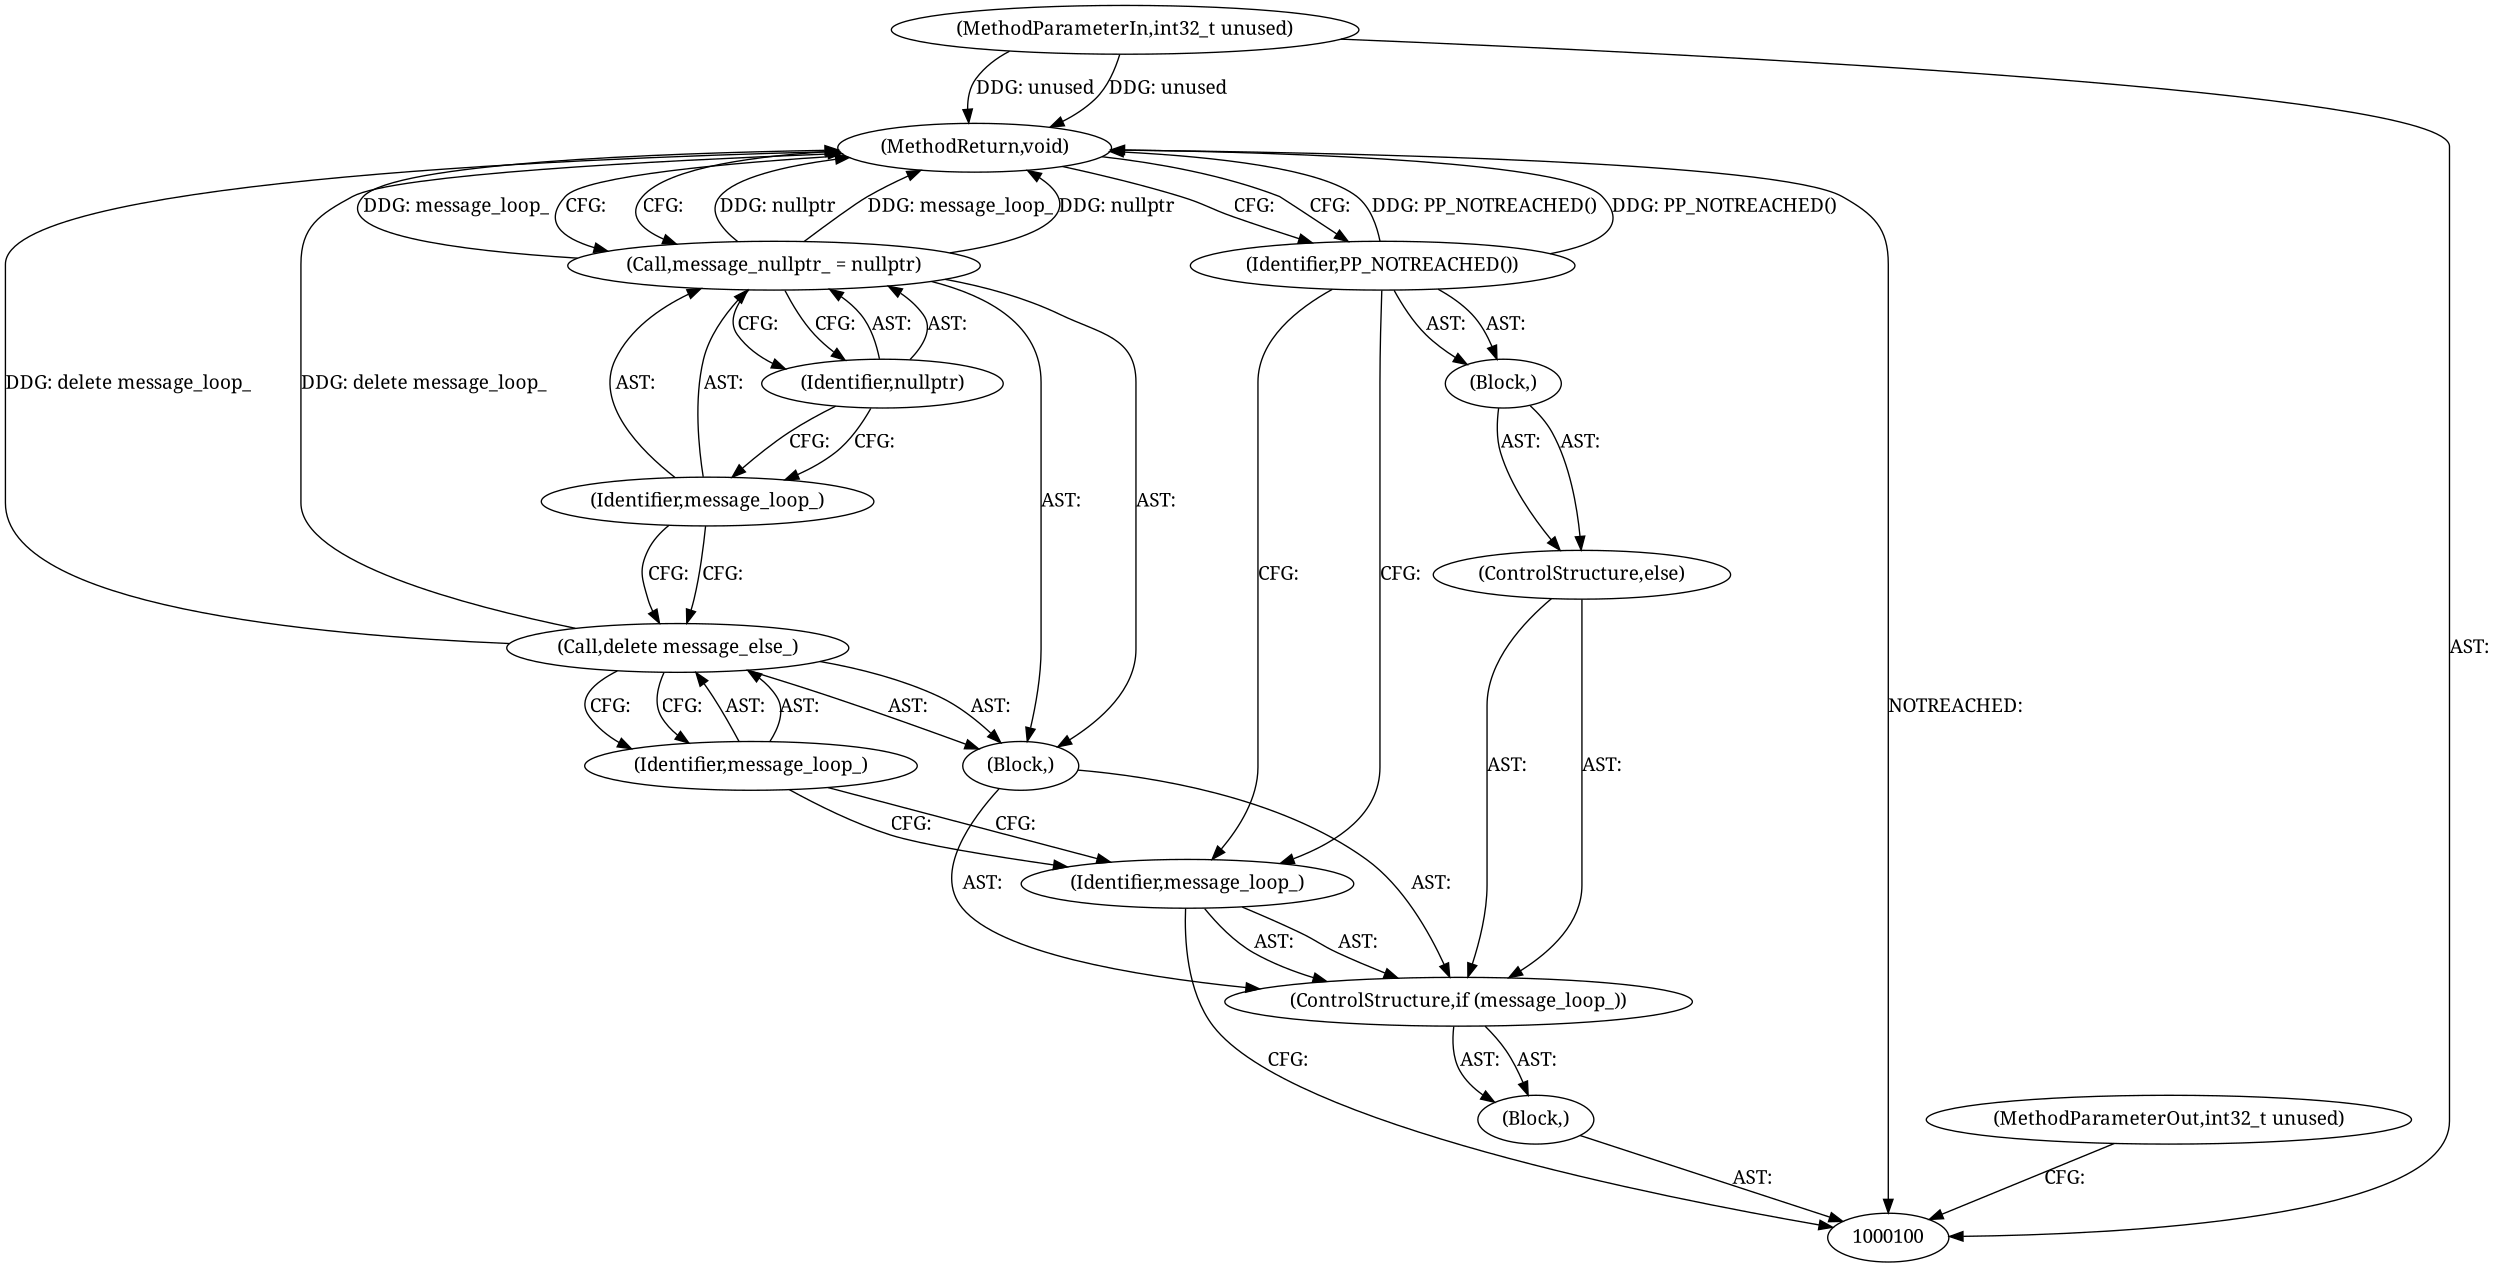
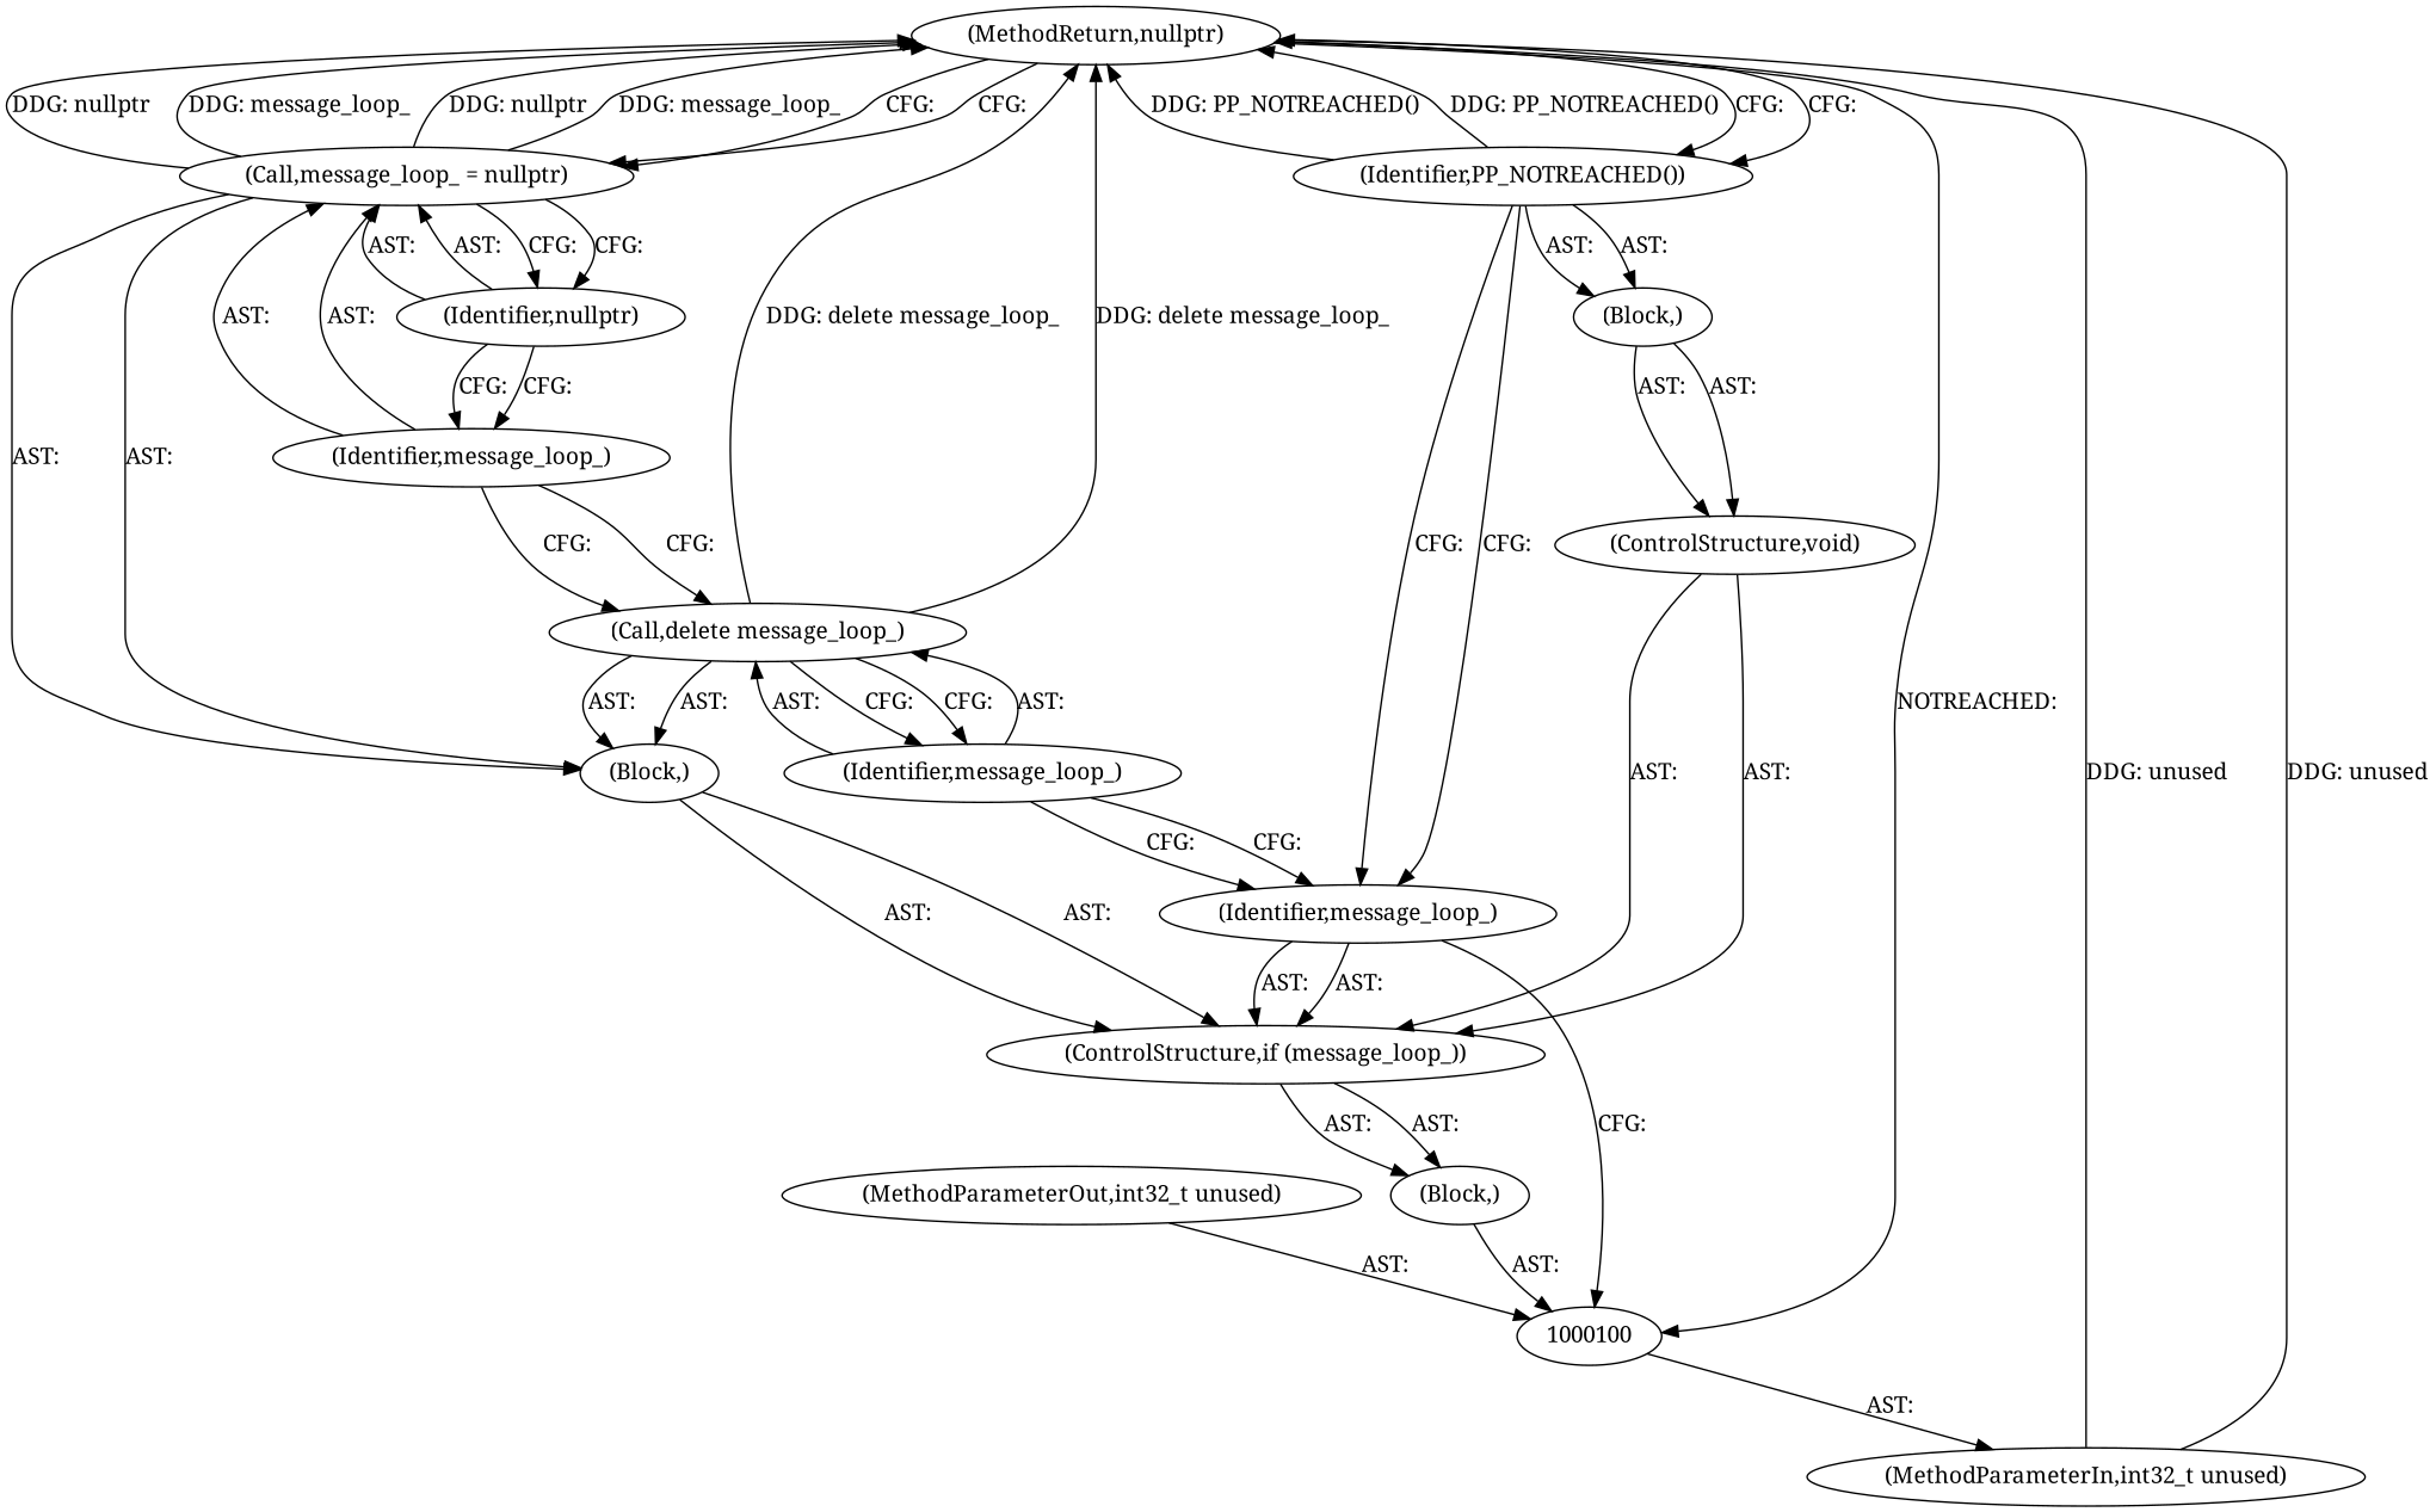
  digraph {
    fontname="Noto Serif"
    node [fontname="Noto Serif"]
    edge [fontname="Noto Serif"]
-   n1 [label="(MethodReturn,void)"]
-   n2 [label="(Call,message_nullptr_ = nullptr)"]
+   n1 [label="(MethodReturn,nullptr)"]
+   n2 [label="(Call,message_loop_ = nullptr)"]
    n3 [label="(Identifier,PP_NOTREACHED())"]
    1000100
    n5 [label="(Block,)"]
    n6 [label="(Identifier,nullptr)"]
    n7 [label="(Identifier,message_loop_)"]
    n8 [label="(Block,)"]
    n9 [label="(MethodParameterIn,int32_t unused)"]
    n10 [label="(MethodParameterOut,int32_t unused)"]
    n11 [label="(Block,)"]
    n12 [label="(ControlStructure,if (message_loop_))"]
    n13 [label="(Identifier,message_loop_)"]
-   n14 [label="(Call,delete message_else_)"]
+   n14 [label="(Call,delete message_loop_)"]
    n15 [label="(Identifier,message_loop_)"]
-   n16 [label="(ControlStructure,else)"]
+   n16 [label="(ControlStructure,void)"]
    n1 -> n2 [label="CFG: "]
    n1 -> n2 [label="CFG: "]
    n1 -> n3 [label="CFG: "]
    n1 -> n3 [label="CFG: "]
    n1 -> 1000100 [label="NOTREACHED: "]
    n2 -> n1 [label="DDG: nullptr"]
    n2 -> n1 [label="DDG: message_loop_"]
    n2 -> n1 [label="DDG: nullptr"]
    n2 -> n1 [label="DDG: message_loop_"]
    n2 -> n5 [label="AST: "]
    n2 -> n5 [label="AST: "]
    n2 -> n6 [label="CFG: "]
    n2 -> n6 [label="CFG: "]
    n3 -> n1 [label="DDG: PP_NOTREACHED()"]
    n3 -> n1 [label="DDG: PP_NOTREACHED()"]
    n3 -> n7 [label="CFG: "]
    n3 -> n7 [label="CFG: "]
    n3 -> n8 [label="AST: "]
    n3 -> n8 [label="AST: "]
    n5 -> n12 [label="AST: "]
    n5 -> n12 [label="AST: "]
    n6 -> n2 [label="AST: "]
    n6 -> n2 [label="AST: "]
    n6 -> n15 [label="CFG: "]
    n6 -> n15 [label="CFG: "]
    n7 -> 1000100 [label="CFG: "]
    n7 -> n12 [label="AST: "]
    n7 -> n12 [label="AST: "]
    n8 -> n16 [label="AST: "]
    n8 -> n16 [label="AST: "]
    n9 -> n1 [label="DDG: unused"]
    n9 -> n1 [label="DDG: unused"]
-   n9 -> 1000100 [label="AST: "]
-   n10 -> 1000100 [label="CFG: "]
+   1000100 -> n9 [label="AST: "]
+   n10 -> 1000100 [label="AST: "]
    n11 -> 1000100 [label="AST: "]
    n12 -> n11 [label="AST: "]
    n12 -> n11 [label="AST: "]
    n13 -> n7 [label="CFG: "]
    n13 -> n7 [label="CFG: "]
    n13 -> n14 [label="AST: "]
    n13 -> n14 [label="AST: "]
    n14 -> n1 [label="DDG: delete message_loop_"]
    n14 -> n1 [label="DDG: delete message_loop_"]
    n14 -> n5 [label="AST: "]
    n14 -> n5 [label="AST: "]
    n14 -> n13 [label="CFG: "]
    n14 -> n13 [label="CFG: "]
    n15 -> n2 [label="AST: "]
    n15 -> n2 [label="AST: "]
    n15 -> n14 [label="CFG: "]
    n15 -> n14 [label="CFG: "]
    n16 -> n12 [label="AST: "]
    n16 -> n12 [label="AST: "]
  }
